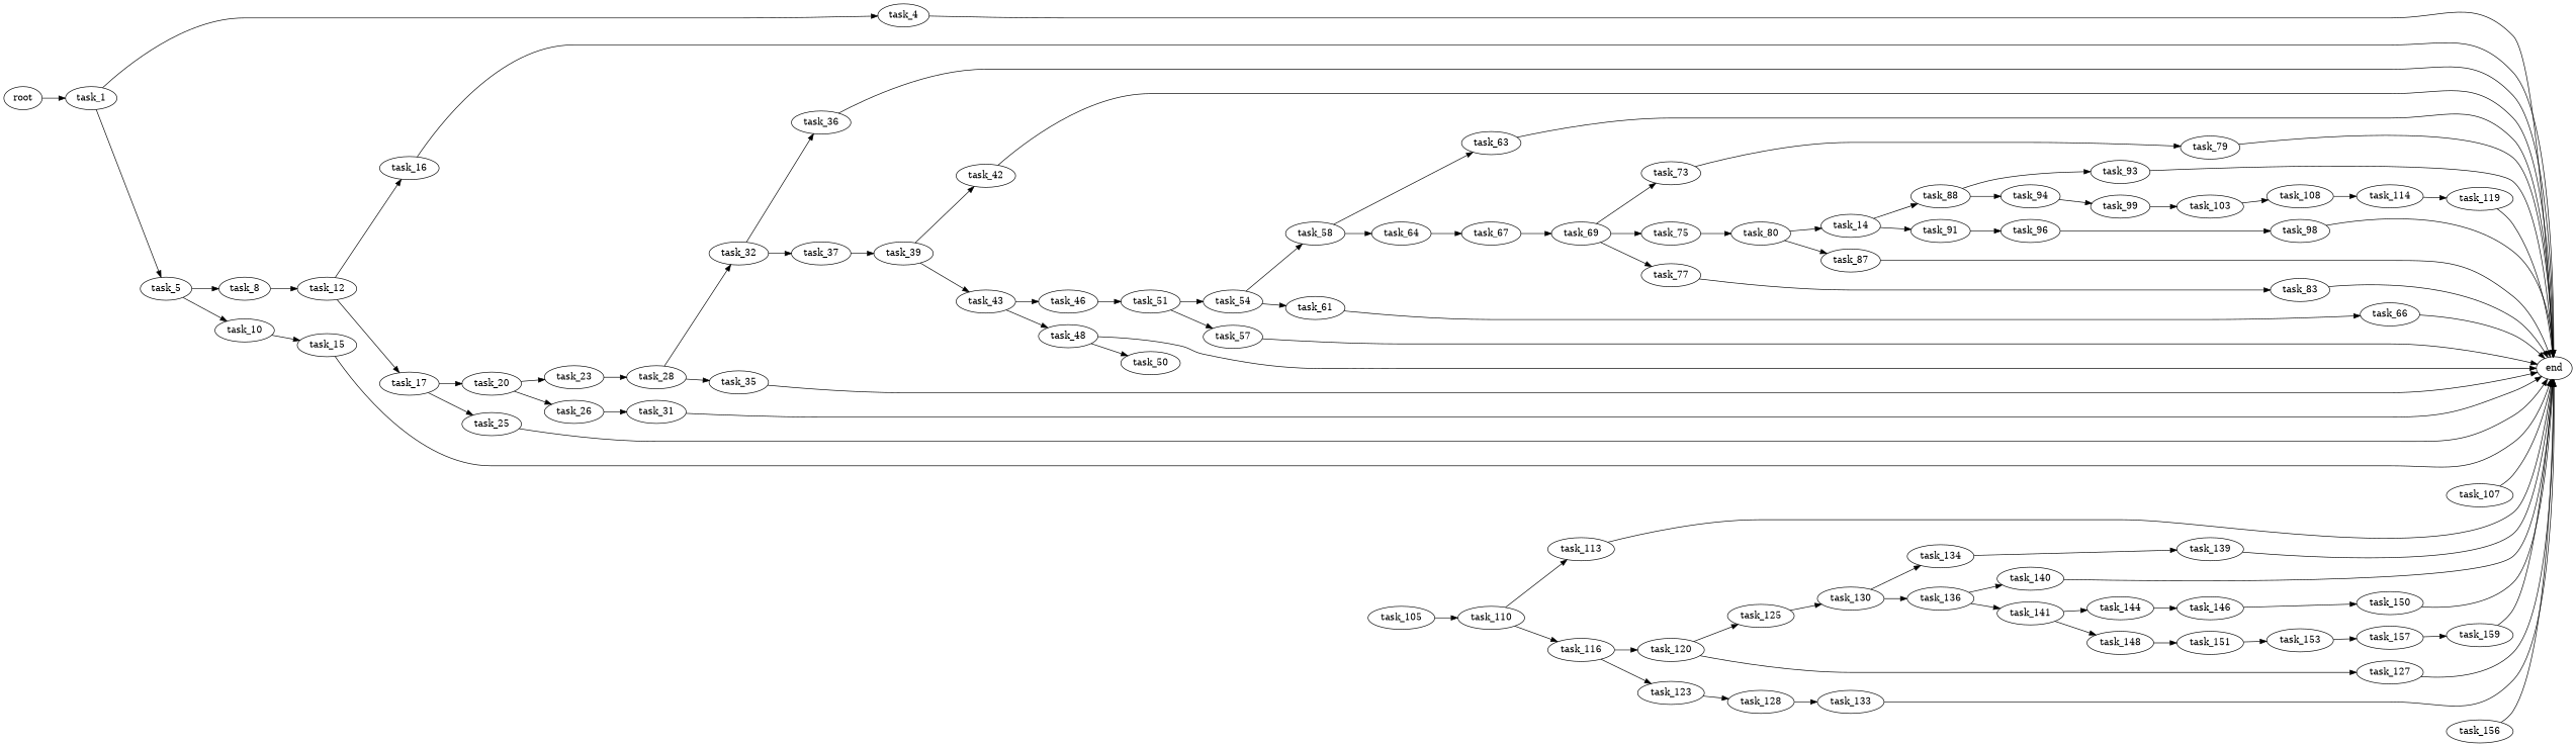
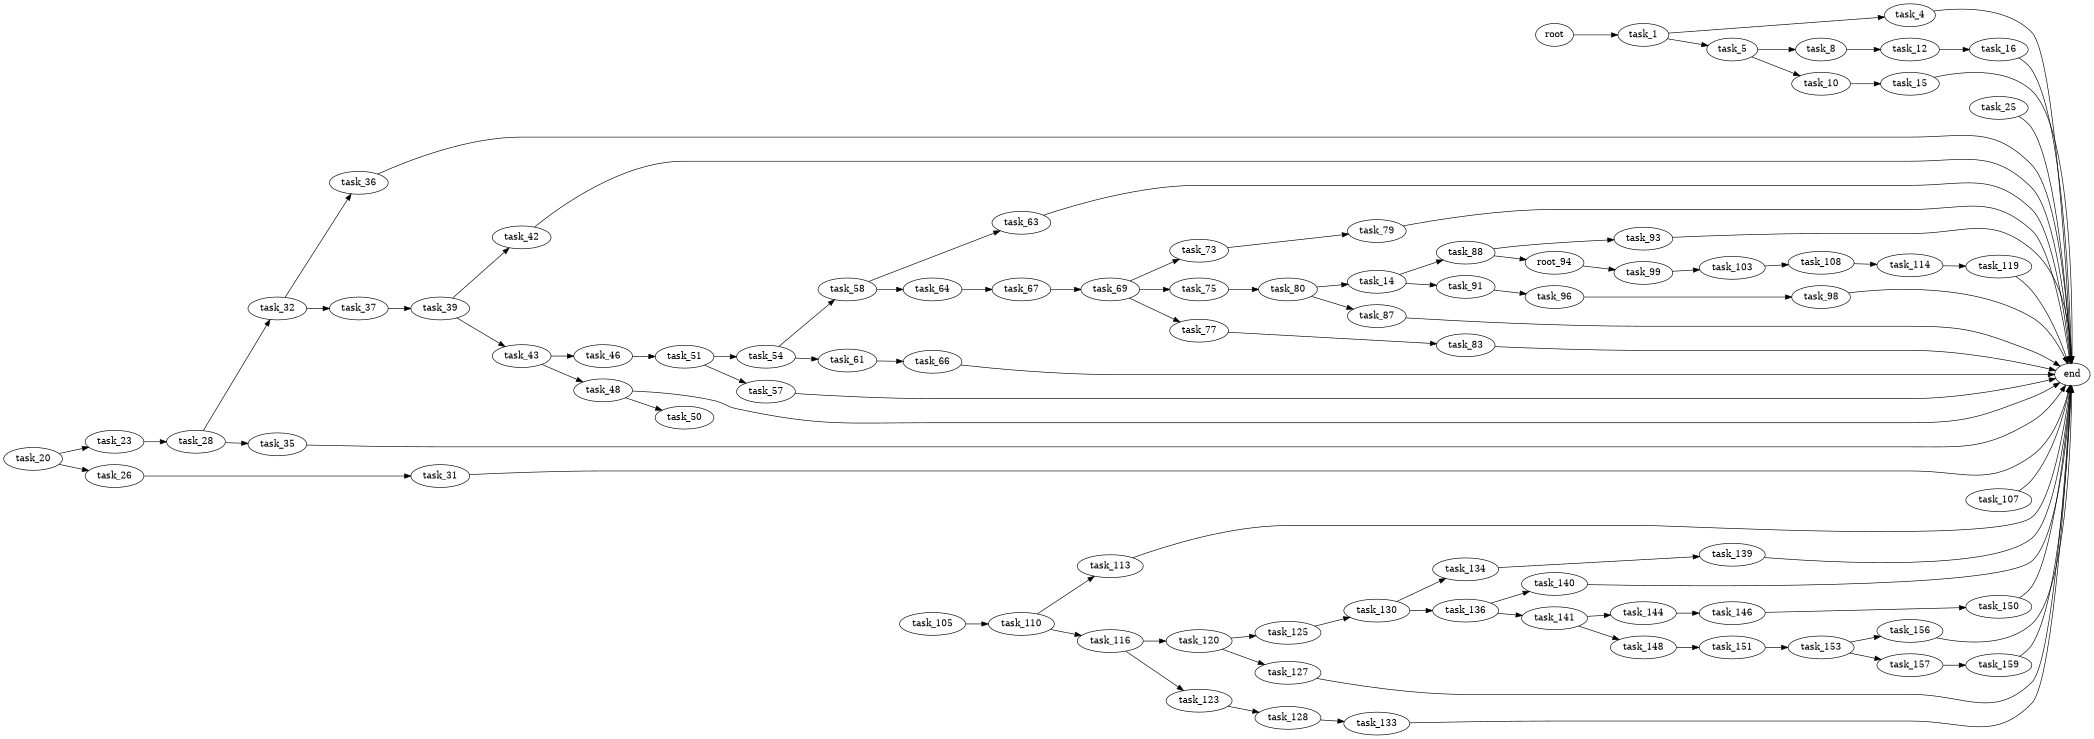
  digraph {
    rankdir=LR
    root
    task_1
    task_4
    task_5
    end
    task_8
    task_10
    task_12
    task_15
    task_16
-   task_17
    task_20
    task_25
    task_23
    task_26
    task_28
    task_31
    task_32
    task_35
    task_36
    task_37
    task_39
    task_42
    task_43
    task_46
    task_48
    task_51
    task_50
    task_54
    task_57
    task_58
    task_61
    task_63
    task_64
    task_66
    task_67
    task_69
    task_73
    task_75
    task_77
    task_79
    task_80
    task_83
    n44 [label=task_14]
    task_87
    task_88
    task_91
    task_93
-   task_94
+   task_94 [label=root_94]
    task_96
    task_99
    task_98
    task_103
    task_108
    task_105
    task_110
    task_107
    task_114
    task_113
    task_116
    task_119
    task_120
    task_123
    task_125
    task_127
    task_128
    task_130
    task_133
    task_134
    task_136
    task_139
    task_140
    task_141
    task_144
    task_148
    task_146
    task_151
    task_150
    task_153
    task_156
    task_157
    task_159
    root -> task_1
    task_1 -> task_4
    task_1 -> task_5
    task_4 -> end
    task_5 -> task_8
    task_5 -> task_10
    task_8 -> task_12
    task_10 -> task_15
    task_12 -> task_16
-   task_12 -> task_17
    task_15 -> end
    task_16 -> end
-   task_17 -> task_20
-   task_17 -> task_25
    task_20 -> task_23
    task_20 -> task_26
    task_25 -> end
    task_23 -> task_28
    task_26 -> task_31
    task_28 -> task_32
    task_28 -> task_35
    task_31 -> end
    task_32 -> task_36
    task_32 -> task_37
    task_35 -> end
    task_36 -> end
    task_37 -> task_39
    task_39 -> task_42
    task_39 -> task_43
    task_42 -> end
    task_43 -> task_46
    task_43 -> task_48
    task_46 -> task_51
    task_48 -> end
    task_48 -> task_50
    task_51 -> task_54
    task_51 -> task_57
    task_54 -> task_58
    task_54 -> task_61
    task_57 -> end
    task_58 -> task_63
    task_58 -> task_64
    task_61 -> task_66
    task_63 -> end
    task_64 -> task_67
    task_66 -> end
    task_67 -> task_69
    task_69 -> task_73
    task_69 -> task_75
    task_69 -> task_77
    task_73 -> task_79
    task_75 -> task_80
    task_77 -> task_83
    task_79 -> end
    task_80 -> n44
    task_80 -> task_87
    task_83 -> end
    n44 -> task_88
    n44 -> task_91
    task_87 -> end
    task_88 -> task_93
    task_88 -> task_94
    task_91 -> task_96
    task_93 -> end
    task_94 -> task_99
    task_96 -> task_98
    task_99 -> task_103
    task_98 -> end
    task_103 -> task_108
    task_108 -> task_114
    task_105 -> task_110
    task_110 -> task_113
    task_110 -> task_116
    task_107 -> end
    task_114 -> task_119
    task_113 -> end
    task_116 -> task_120
    task_116 -> task_123
    task_119 -> end
    task_120 -> task_125
    task_120 -> task_127
    task_123 -> task_128
    task_125 -> task_130
    task_127 -> end
    task_128 -> task_133
    task_130 -> task_134
    task_130 -> task_136
    task_133 -> end
    task_134 -> task_139
    task_136 -> task_140
    task_136 -> task_141
    task_139 -> end
    task_140 -> end
    task_141 -> task_144
    task_141 -> task_148
    task_144 -> task_146
    task_148 -> task_151
    task_146 -> task_150
    task_151 -> task_153
    task_150 -> end
+   task_153 -> task_156
    task_153 -> task_157
    task_156 -> end
    task_157 -> task_159
    task_159 -> end
  }
